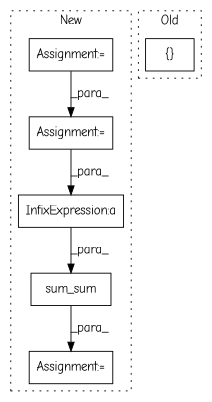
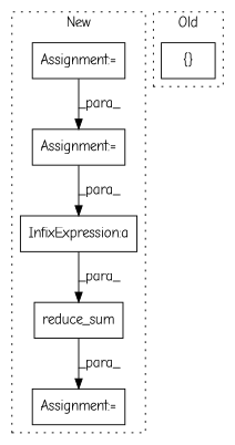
  digraph {
    fontname="Comic Neue"
    node [a=7 l=1 shape=box fontname="Comic Neue"]
    edge [fontname="Comic Neue"]
-   n1 [a=32 l="11,1" label=sum_sum s="13310,13351"]
+   n1 [a=32 l="11,1" label=reduce_sum s="13310,13351"]
    n2 [label="Assignment:=" s=13298]
    n3 [label="Assignment:=" s=13100]
    n4 [a=27 l=3 label="InfixExpression:a" s=13229]
    n5 [label="Assignment:=" s=13010]
    n6 [a=4 l="1,1" label="{}" s="12844,12856"]
    subgraph cluster_1 {
      label=New
      style=dotted
      n1
      n2
      n3
      n4
      n5
    }
    subgraph cluster_2 {
      label=Old
      style=dotted
      n6
    }
    n1 -> n2 [label=_para_]
    n3 -> n4 [label=_para_]
    n4 -> n1 [label=_para_]
    n5 -> n3 [label=_para_]
  }
